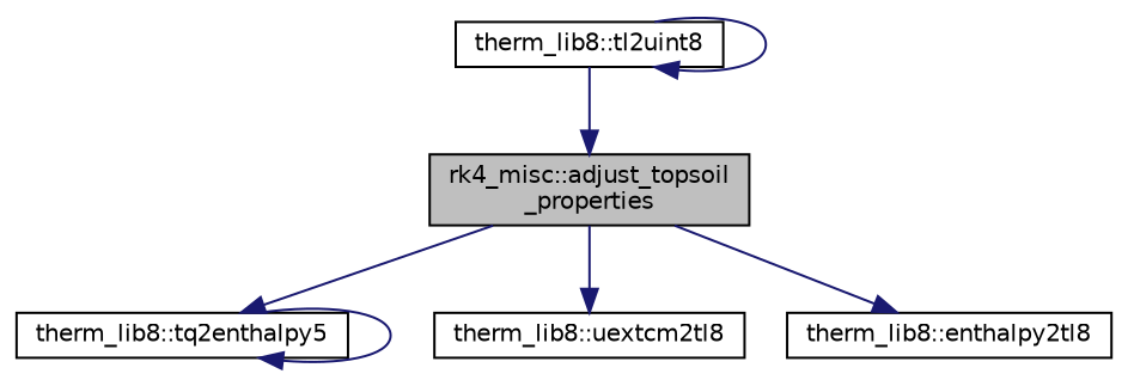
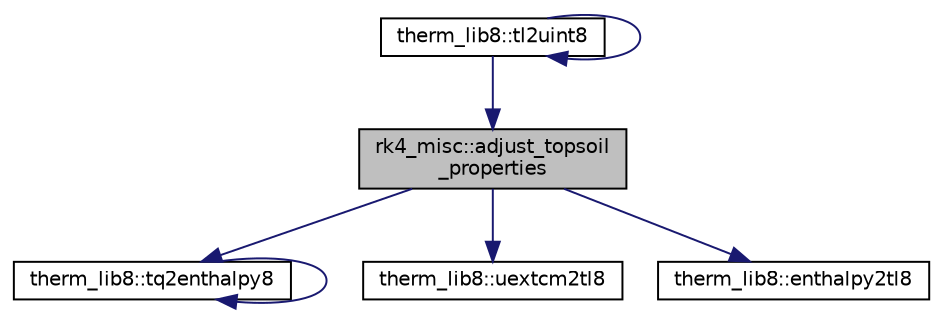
  digraph {
    rankdir=TB
    node [color=black fillcolor=white fontname=Helvetica fontsize=10 shape=record style=filled]
    edge [color=midnightblue fontname=Helvetica fontsize=10 labelfontname=Helvetica labelfontsize=10 style=solid]
    n1 [fillcolor=grey75 fontcolor=black height=0.2 label="rk4_misc::adjust_topsoil\l_properties" width=0.4]
-   n2 [height=0.2 label="therm_lib8::tq2enthalpy5" width=0.4]
+   n2 [height=0.2 label="therm_lib8::tq2enthalpy8" width=0.4]
    n3 [height=0.2 label="therm_lib8::uextcm2tl8" width=0.4]
    n4 [height=0.2 label="therm_lib8::enthalpy2tl8" width=0.4]
    n5 [height=0.2 label="therm_lib8::tl2uint8" width=0.4]
    n1 -> n2
    n1 -> n3
    n1 -> n4
    n2 -> n2
    n5 -> n1
    n5 -> n5
  }
